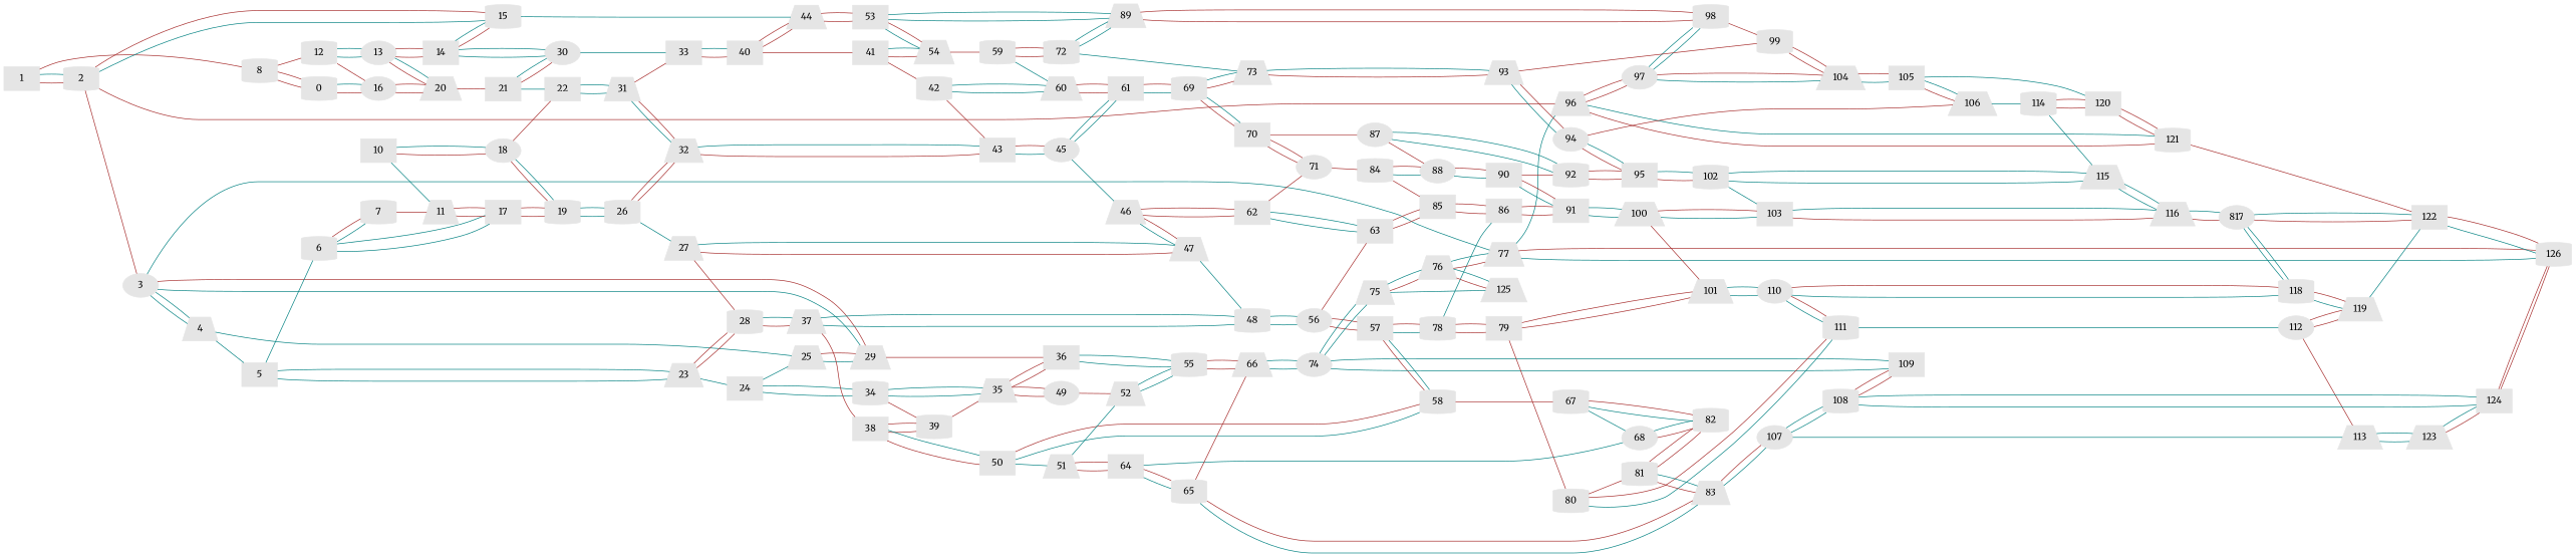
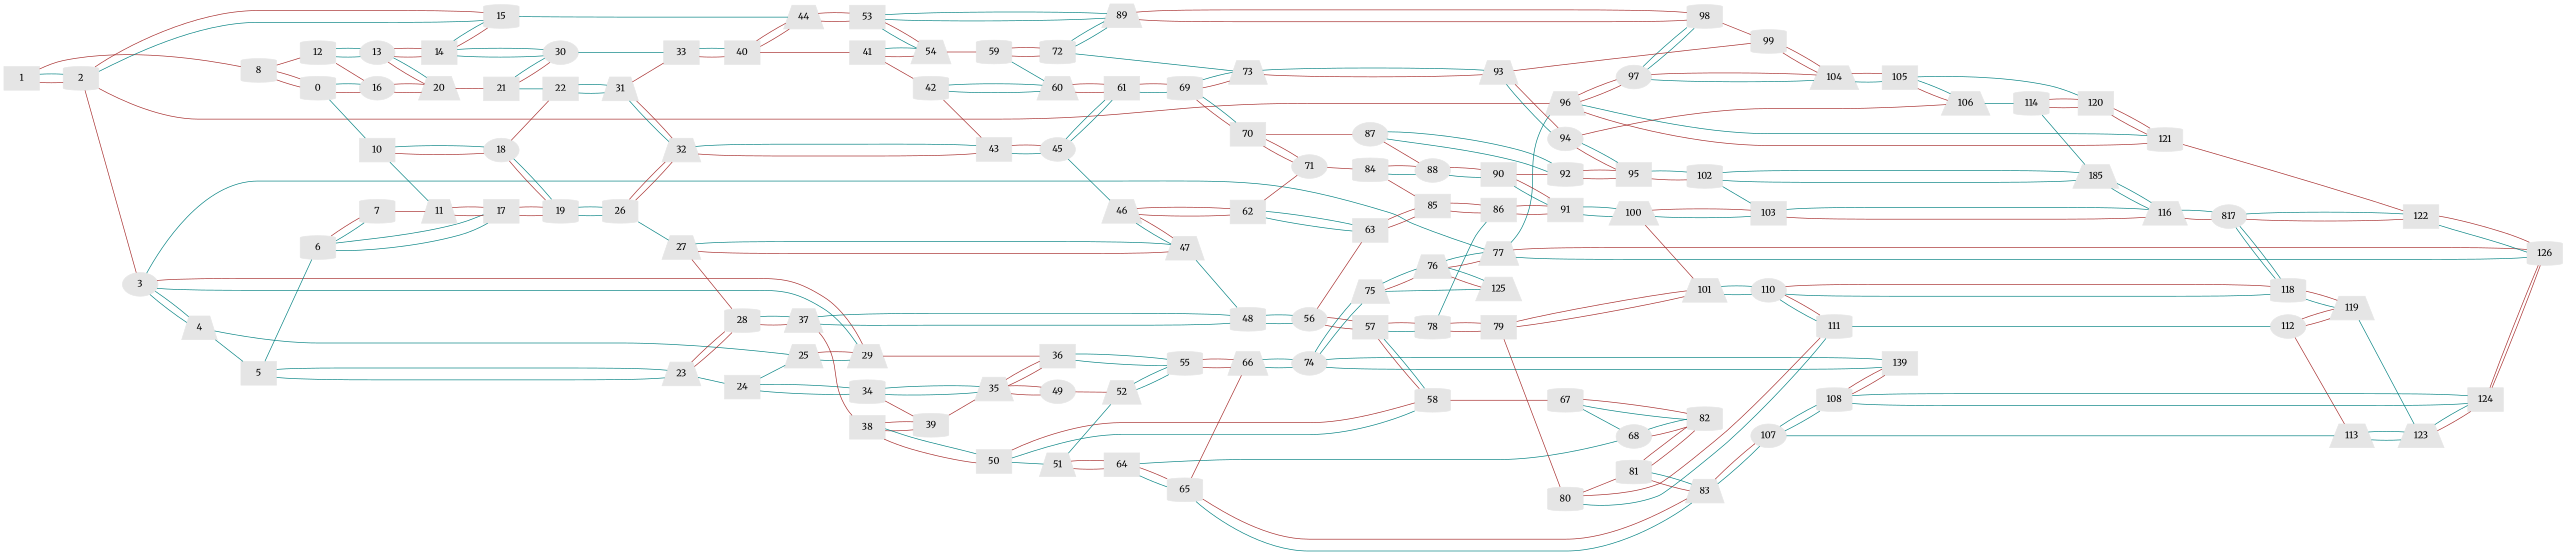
  graph {
    fontname=Merriweather
    rankdir=LR
    node [color=gray90 fontname=Merriweather shape=trapezium style=filled]
    edge [color=brown fontname=Merriweather]
    1 [shape=box]
    2 [shape=cylinder]
    8 [shape=cylinder]
    3 [shape=ellipse]
    15 [shape=cylinder]
    96
    n7 [label=0 shape=cylinder]
    12 [shape=cylinder]
    4
    29
    77
    44
    97 [shape=ellipse]
    121 [shape=cylinder]
    5 [shape=box]
    25
    36 [shape=box]
    126 [shape=cylinder]
    6 [shape=cylinder]
    23
    7 [shape=cylinder]
    17 [shape=box]
    24 [shape=box]
    28 [shape=cylinder]
    11
    19 [shape=cylinder]
    10 [shape=box]
    16 [shape=ellipse]
    13 [shape=ellipse]
    18 [shape=ellipse]
    20
    22 [shape=box]
    14 [shape=box]
    30 [shape=ellipse]
    21 [shape=box]
    33 [shape=box]
    53 [shape=box]
    26 [shape=cylinder]
    31
    27
    32
    34 [shape=cylinder]
    37
    35
    39 [shape=cylinder]
    47
    43 [shape=box]
    48 [shape=cylinder]
    38 [shape=box]
    55 [shape=cylinder]
    40 [shape=box]
    45 [shape=ellipse]
    41 [shape=box]
    49 [shape=ellipse]
    52
    66
    50 [shape=box]
    56 [shape=ellipse]
    51
    58 [shape=cylinder]
    42 [shape=cylinder]
    54
    60
    59 [shape=cylinder]
    61 [shape=box]
    46
    89
    62 [shape=box]
    69 [shape=cylinder]
    63 [shape=box]
    71 [shape=ellipse]
    57 [shape=box]
    64 [shape=box]
    67 [shape=cylinder]
    65 [shape=cylinder]
    68 [shape=ellipse]
    98 [shape=cylinder]
    72 [shape=cylinder]
    74 [shape=ellipse]
    78 [shape=cylinder]
    85 [shape=box]
    79 [shape=box]
    86 [shape=box]
    82 [shape=cylinder]
    73
    70 [shape=box]
    84 [shape=cylinder]
    83
    107 [shape=ellipse]
    75
-   109 [shape=box]
+   109 [shape=box label=139]
    87 [shape=ellipse]
    93
    88 [shape=ellipse]
    92 [shape=cylinder]
    94 [shape=ellipse]
    99 [shape=cylinder]
    76
    125
    80 [shape=cylinder]
    101
    91 [shape=box]
    81 [shape=cylinder]
    111 [shape=cylinder]
    110 [shape=ellipse]
    112 [shape=ellipse]
    108 [shape=cylinder]
    113
    90 [shape=box]
    100
    95 [shape=box]
    103 [shape=box]
    102 [shape=cylinder]
    106
    104
    114 [shape=cylinder]
-   115
+   115 [label=185]
    122 [shape=box]
    105 [shape=box]
    116
    118 [shape=cylinder]
    n122 [label=817 shape=ellipse]
    120 [shape=box]
    124 [shape=box]
    123
    119
    1 -- 2
    1 -- 2 [color=teal]
    1 -- 8
    2 -- 3
    2 -- 15 [color=teal]
    2 -- 15
    2 -- 96
    8 -- n7
    8 -- n7
    8 -- 12
    3 -- 4 [color=teal]
    3 -- 4 [color=teal]
    3 -- 29 [color=teal]
    3 -- 29
    3 -- 77 [color=teal]
    15 -- 44 [color=teal]
    96 -- 97
    96 -- 97
    96 -- 121
    96 -- 121 [color=teal]
+   n7 -- 10 [color=teal]
    n7 -- 16
    n7 -- 16 [color=teal]
    12 -- 16
    12 -- 13 [color=teal]
    12 -- 13 [color=teal]
    4 -- 5 [color=teal]
    4 -- 25 [color=teal]
    29 -- 36
    77 -- 96 [color=teal]
    77 -- 126 [color=teal]
    77 -- 126
    44 -- 53
    44 -- 53
    97 -- 98 [color=teal]
    97 -- 98 [color=teal]
    97 -- 104 [color=teal]
    97 -- 104
    121 -- 122
    5 -- 6 [color=teal]
    5 -- 23 [color=teal]
    5 -- 23 [color=teal]
    25 -- 29 [color=teal]
    25 -- 29
    36 -- 55 [color=teal]
    36 -- 55 [color=teal]
    6 -- 7 [color=teal]
    6 -- 7
    6 -- 17 [color=teal]
    6 -- 17 [color=teal]
    23 -- 24 [color=teal]
    23 -- 28
    23 -- 28
    7 -- 11
    17 -- 19
    17 -- 19
    24 -- 25 [color=teal]
    24 -- 34 [color=teal]
    24 -- 34 [color=teal]
    28 -- 37
    28 -- 37 [color=teal]
    11 -- 17
    11 -- 17
    19 -- 26 [color=teal]
    19 -- 26 [color=teal]
    10 -- 11 [color=teal]
    10 -- 18
    10 -- 18 [color=teal]
    16 -- 20
    16 -- 20
    13 -- 20
    13 -- 20 [color=teal]
    13 -- 14
    13 -- 14
    18 -- 19
    18 -- 19 [color=teal]
    18 -- 22
    20 -- 21
    22 -- 31 [color=teal]
    22 -- 31 [color=teal]
    14 -- 15
    14 -- 15 [color=teal]
    14 -- 30 [color=teal]
    14 -- 30 [color=teal]
    30 -- 33 [color=teal]
    21 -- 22 [color=teal]
    21 -- 30
    21 -- 30 [color=teal]
    33 -- 40
    33 -- 40 [color=teal]
    53 -- 54 [color=teal]
    53 -- 54
    53 -- 89 [color=teal]
    53 -- 89 [color=teal]
    26 -- 27 [color=teal]
    26 -- 32
    26 -- 32
    31 -- 33
    31 -- 32 [color=teal]
    31 -- 32
    27 -- 28
    27 -- 47
    27 -- 47 [color=teal]
    32 -- 43
    32 -- 43 [color=teal]
    34 -- 35 [color=teal]
    34 -- 35 [color=teal]
    34 -- 39
    37 -- 48 [color=teal]
    37 -- 48 [color=teal]
    37 -- 38
    35 -- 36
    35 -- 36
    35 -- 49
    35 -- 49
    39 -- 35
    47 -- 48 [color=teal]
    43 -- 45 [color=teal]
    43 -- 45
    48 -- 56 [color=teal]
    48 -- 56 [color=teal]
    38 -- 39
    38 -- 39
    38 -- 50
    38 -- 50 [color=teal]
    55 -- 66
    55 -- 66
    40 -- 44
    40 -- 44
    40 -- 41
    45 -- 61 [color=teal]
    45 -- 61 [color=teal]
    45 -- 46 [color=teal]
    41 -- 42
    41 -- 54
    41 -- 54 [color=teal]
    49 -- 52
    52 -- 55 [color=teal]
    52 -- 55 [color=teal]
    66 -- 74 [color=teal]
    66 -- 74 [color=teal]
    50 -- 51 [color=teal]
    50 -- 58 [color=teal]
    50 -- 58
    56 -- 63
    56 -- 57
    56 -- 57
    51 -- 52 [color=teal]
    51 -- 64
    51 -- 64
    58 -- 67
    42 -- 43
    42 -- 60 [color=teal]
    42 -- 60 [color=teal]
    54 -- 59
    60 -- 61
    60 -- 61
    59 -- 60 [color=teal]
    59 -- 72
    59 -- 72
    61 -- 69 [color=teal]
    61 -- 69
    46 -- 47 [color=teal]
    46 -- 47
    46 -- 62
    46 -- 62
    89 -- 98
    89 -- 98
    62 -- 63 [color=teal]
    62 -- 63 [color=teal]
    62 -- 71
    69 -- 73
    69 -- 73 [color=teal]
    69 -- 70
    69 -- 70 [color=teal]
    63 -- 85
    63 -- 85
    71 -- 84
    57 -- 58
    57 -- 58 [color=teal]
    57 -- 78 [color=teal]
    57 -- 78
    64 -- 65 [color=teal]
    64 -- 65
    64 -- 68 [color=teal]
    67 -- 68 [color=teal]
    67 -- 82 [color=teal]
    67 -- 82
    65 -- 66
    65 -- 83 [color=teal]
    65 -- 83
    68 -- 82
    68 -- 82 [color=teal]
    98 -- 99
    72 -- 89 [color=teal]
    72 -- 89 [color=teal]
    72 -- 73 [color=teal]
    74 -- 75 [color=teal]
    74 -- 75 [color=teal]
    74 -- 109 [color=teal]
    74 -- 109 [color=teal]
    78 -- 79
    78 -- 79
    78 -- 86 [color=teal]
    85 -- 86
    85 -- 86
    79 -- 80
    79 -- 101
    79 -- 101
    86 -- 91
    86 -- 91
    73 -- 93
    73 -- 93 [color=teal]
    70 -- 71
    70 -- 71
    70 -- 87
    84 -- 85
    84 -- 88 [color=teal]
    84 -- 88
    83 -- 107 [color=teal]
    83 -- 107
    107 -- 108 [color=teal]
    107 -- 108 [color=teal]
    107 -- 113 [color=teal]
    75 -- 76
    75 -- 76 [color=teal]
    75 -- 125 [color=teal]
    87 -- 88
    87 -- 92 [color=teal]
    87 -- 92 [color=teal]
    93 -- 94 [color=teal]
    93 -- 94
    93 -- 99
    88 -- 90 [color=teal]
    88 -- 90
    92 -- 95
    92 -- 95
    94 -- 95
    94 -- 95 [color=teal]
    94 -- 106
    99 -- 104
    99 -- 104
    76 -- 77
    76 -- 77 [color=teal]
    76 -- 125
    76 -- 125 [color=teal]
    80 -- 81
    80 -- 111 [color=teal]
    80 -- 111
    101 -- 110 [color=teal]
    101 -- 110 [color=teal]
    91 -- 100 [color=teal]
    91 -- 100 [color=teal]
    81 -- 82
    81 -- 82
    81 -- 83
    81 -- 83 [color=teal]
    111 -- 112 [color=teal]
    110 -- 111 [color=teal]
    110 -- 111
    110 -- 118 [color=teal]
    110 -- 118
    112 -- 113
    112 -- 119
    112 -- 119
    108 -- 109
    108 -- 109
    108 -- 124 [color=teal]
    108 -- 124 [color=teal]
    113 -- 123 [color=teal]
    113 -- 123 [color=teal]
    90 -- 92
    90 -- 91 [color=teal]
    90 -- 91
    100 -- 101
    100 -- 103 [color=teal]
    100 -- 103
    95 -- 102
    95 -- 102 [color=teal]
    103 -- 116
    103 -- 116 [color=teal]
    102 -- 103 [color=teal]
    102 -- 115 [color=teal]
    102 -- 115 [color=teal]
    106 -- 114 [color=teal]
    104 -- 105 [color=teal]
    104 -- 105
    114 -- 115 [color=teal]
    114 -- 120
    114 -- 120
    115 -- 116 [color=teal]
    115 -- 116 [color=teal]
    122 -- 126 [color=teal]
    122 -- 126
    105 -- 106
    105 -- 106 [color=teal]
    105 -- 120 [color=teal]
    116 -- n122
    116 -- n122 [color=teal]
    118 -- 119 [color=teal]
    118 -- 119
    n122 -- 122
    n122 -- 122 [color=teal]
    n122 -- 118 [color=teal]
    n122 -- 118 [color=teal]
    120 -- 121
    120 -- 121
    124 -- 126
    124 -- 126
    123 -- 124
    123 -- 124 [color=teal]
-   119 -- 122 [color=teal]
+   119 -- 123 [color=teal]
  }
